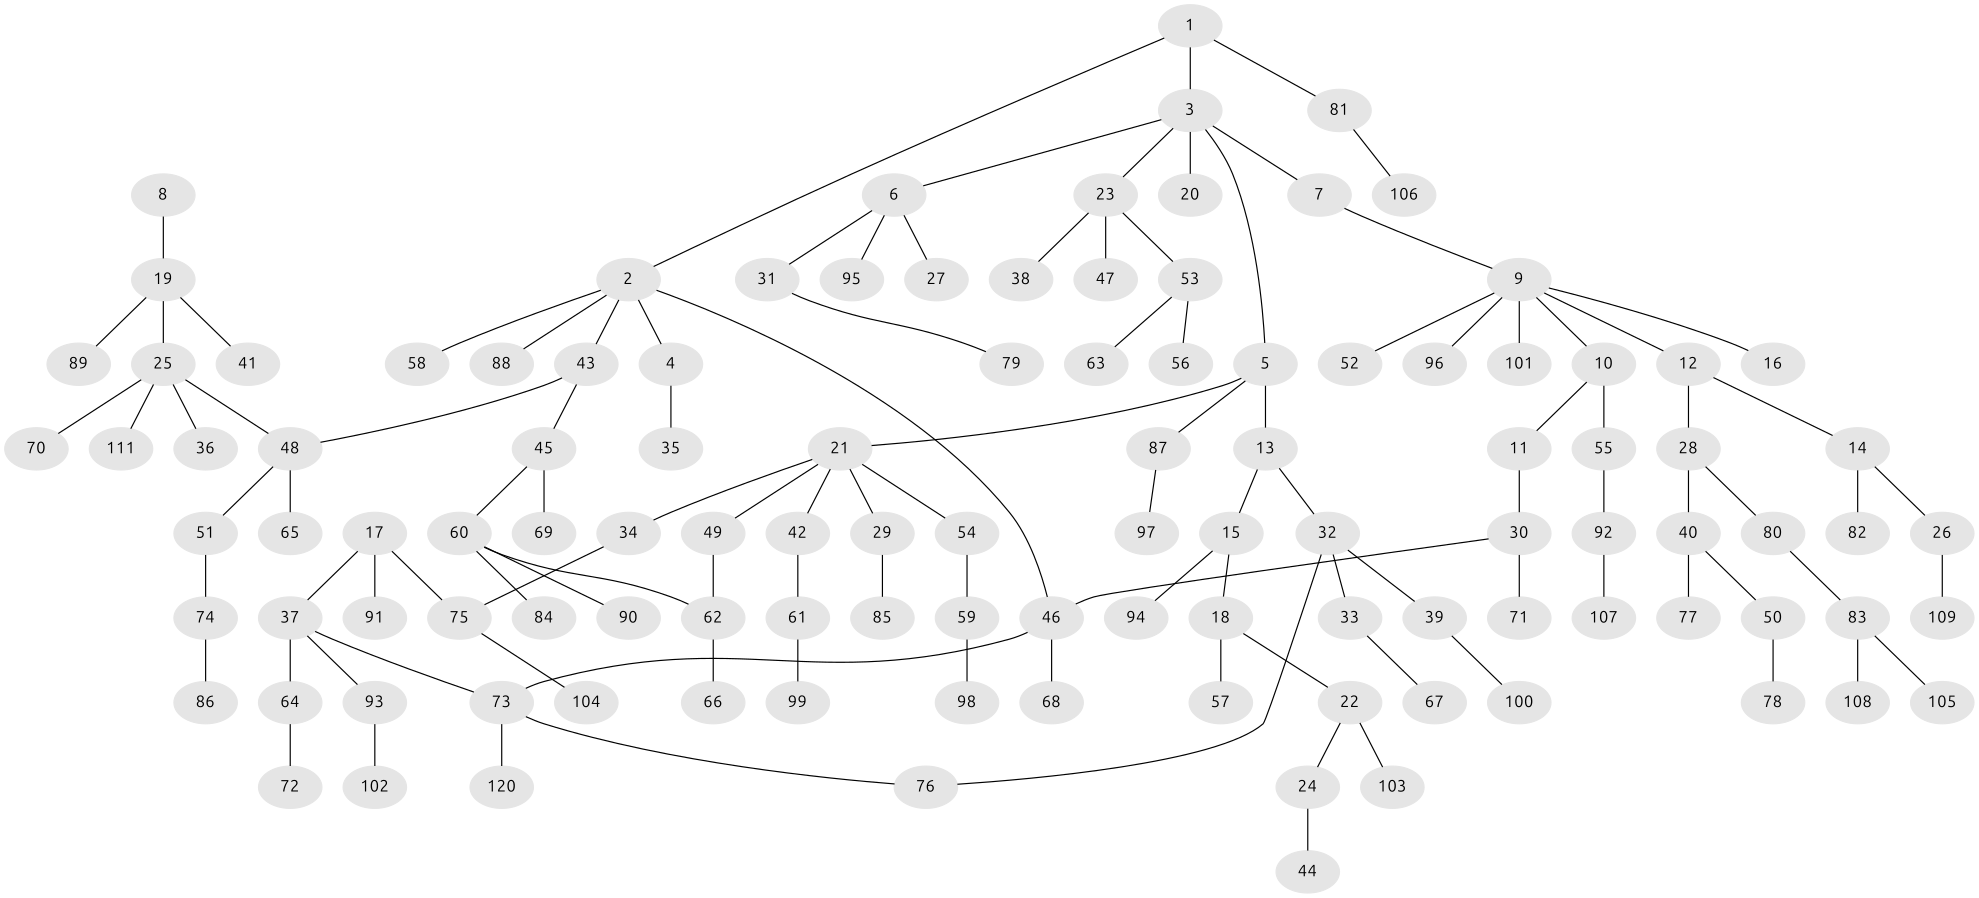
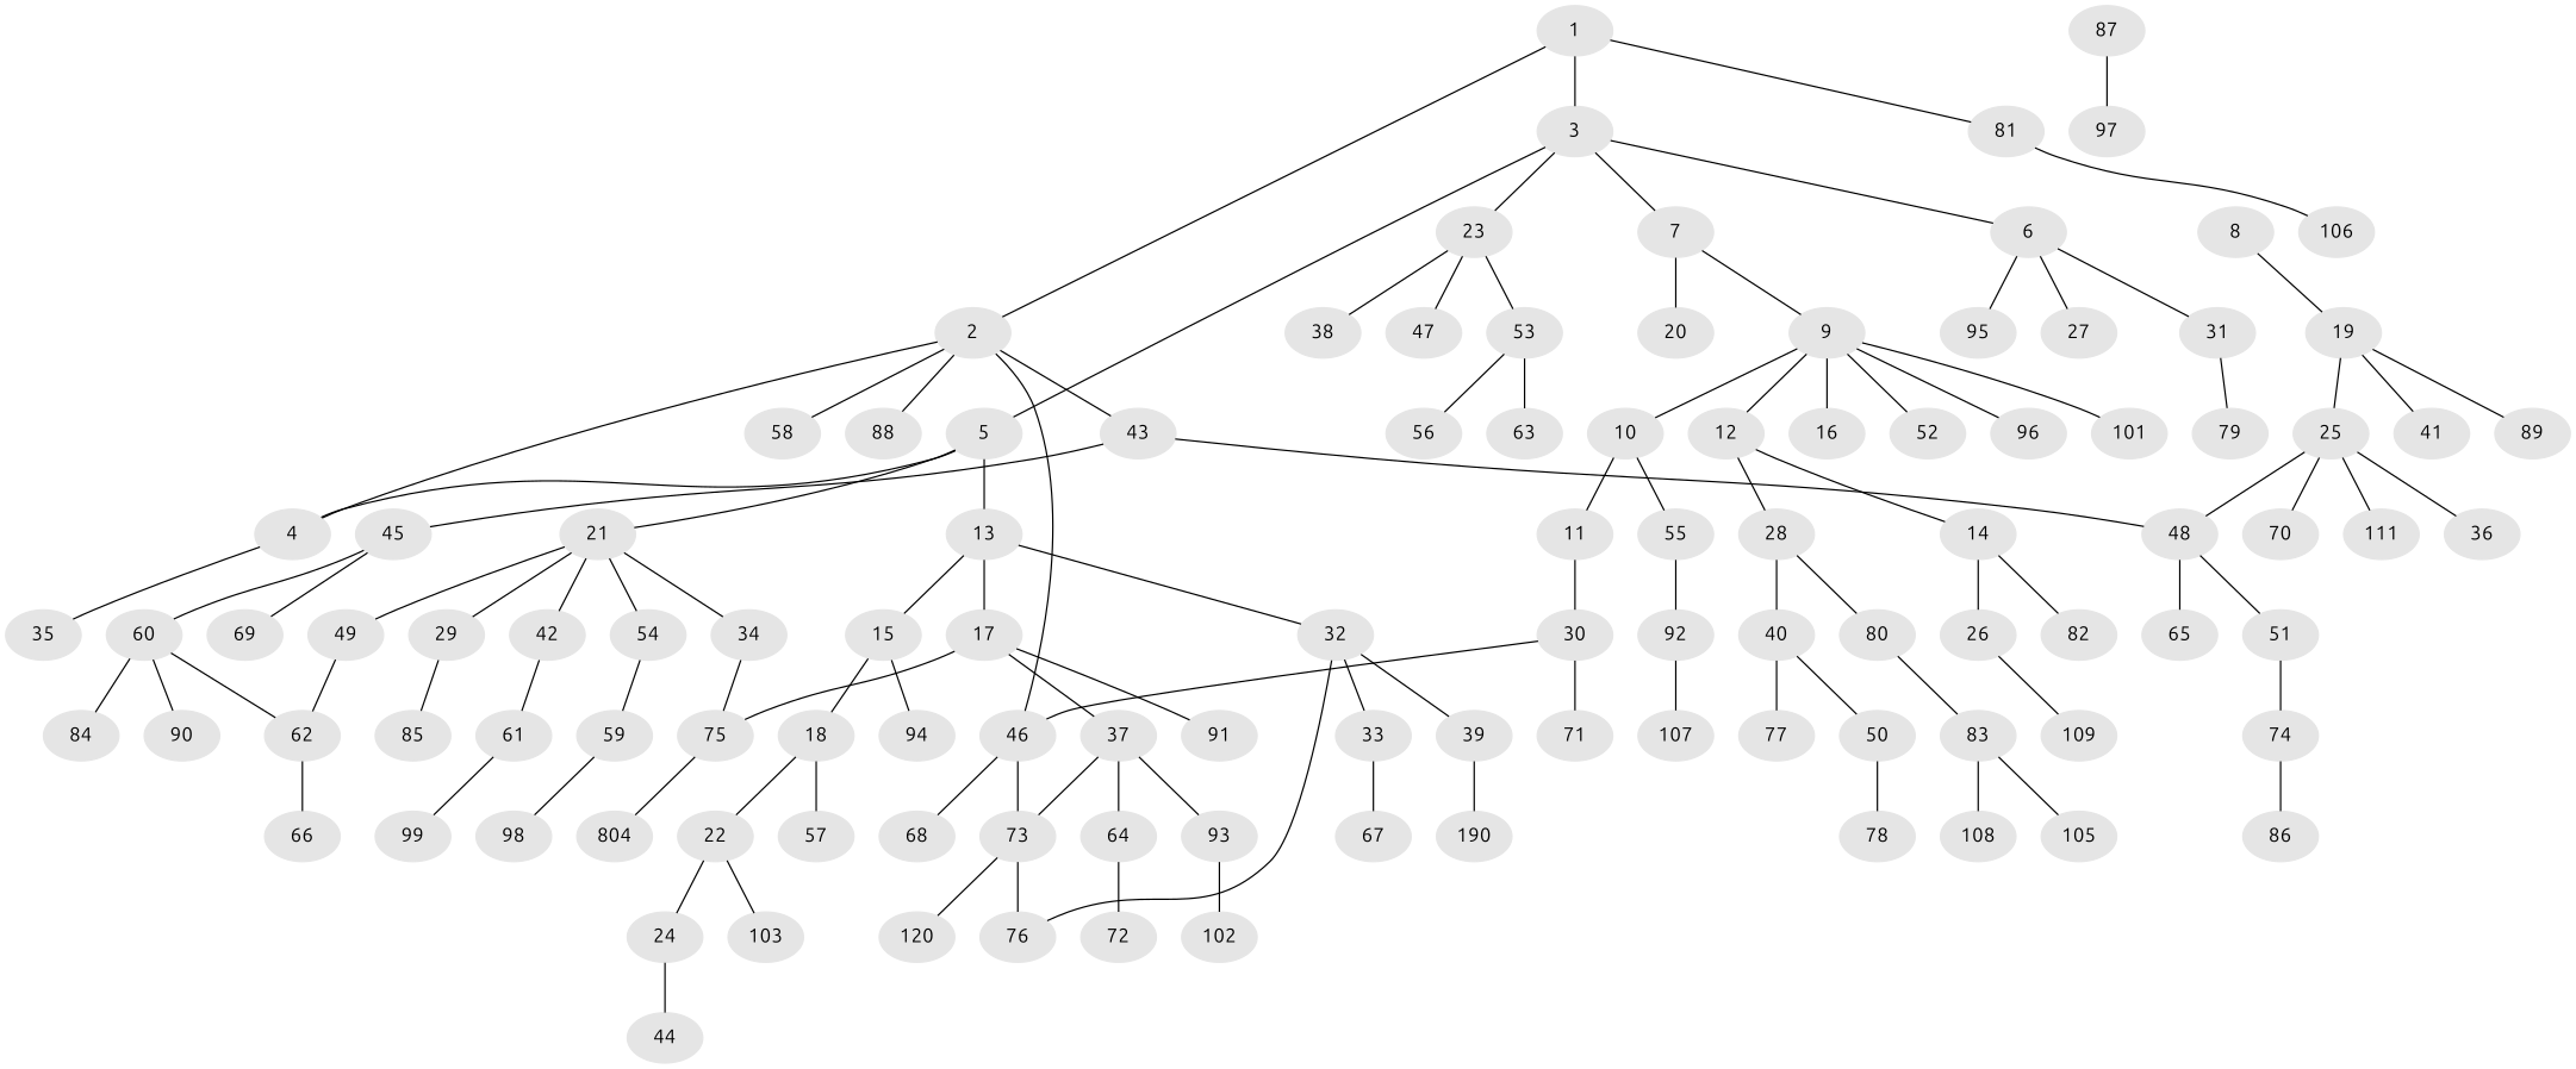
  graph {
    fontname=Ubuntu
    node [color=gray90 fontname=Ubuntu style=filled]
    edge [fontname=Ubuntu]
    1
    2
    3
    81
    4
    43
    46
    58
    88
    5
    6
    7
    23
    106
    35
    48
    45
    73
    68
    13
    21
    87
    27
    31
    95
    9
    20
    38
    47
    53
    15
    17
    32
    29
    34
    42
    49
    54
    97
    8
    19
    79
    10
    12
    16
    52
    96
    101
    25
    41
    89
    11
    55
    14
    28
    30
    92
    71
    26
    82
    40
    80
    18
    94
    37
    75
    91
    33
    39
    76
    109
    22
    57
    64
    93
-   104
+   104 [label=804]
    24
    103
    36
    70
    111
    85
    61
    62
    59
    44
    56
    63
    51
    65
    50
    77
    83
    67
-   100
+   100 [label=190]
    72
    n97 [label=120]
    102
    78
    99
    60
    69
    84
    90
    74
    66
    86
    98
    107
    105
    108
    1 -- 2
    1 -- 3
    1 -- 81
    2 -- 4
    2 -- 43
    2 -- 46
    2 -- 58
    2 -- 88
    3 -- 5
    3 -- 6
    3 -- 7
    3 -- 23
    81 -- 106
    4 -- 35
    43 -- 48
    43 -- 45
    46 -- 73
    46 -- 68
    5 -- 13
    5 -- 21
-   5 -- 87
+   5 -- 4
    6 -- 27
    6 -- 31
    6 -- 95
    7 -- 9
-   3 -- 20
+   7 -- 20
    23 -- 38
    23 -- 47
    23 -- 53
    48 -- 51
    48 -- 65
    45 -- 60
    45 -- 69
    73 -- 76
    73 -- n97
    13 -- 15
+   13 -- 17
    13 -- 32
    21 -- 29
    21 -- 34
    21 -- 42
    21 -- 49
    21 -- 54
    87 -- 97
    31 -- 79
    9 -- 10
    9 -- 12
    9 -- 16
    9 -- 52
    9 -- 96
    9 -- 101
    53 -- 56
    53 -- 63
    15 -- 18
    15 -- 94
    17 -- 37
    17 -- 75
    17 -- 91
    32 -- 33
    32 -- 39
    32 -- 76
    29 -- 85
    34 -- 75
    42 -- 61
    49 -- 62
    54 -- 59
    8 -- 19
    19 -- 25
    19 -- 41
    19 -- 89
    10 -- 11
    10 -- 55
    12 -- 14
    12 -- 28
    25 -- 48
    25 -- 36
    25 -- 70
    25 -- 111
    11 -- 30
    55 -- 92
    14 -- 26
    14 -- 82
    28 -- 40
    28 -- 80
    30 -- 46
    30 -- 71
    92 -- 107
    26 -- 109
    40 -- 50
    40 -- 77
    80 -- 83
    18 -- 22
    18 -- 57
    37 -- 73
    37 -- 64
    37 -- 93
    75 -- 104
    33 -- 67
    39 -- 100
    22 -- 24
    22 -- 103
    64 -- 72
    93 -- 102
    24 -- 44
    61 -- 99
    62 -- 66
    59 -- 98
    51 -- 74
    50 -- 78
    83 -- 105
    83 -- 108
    60 -- 62
    60 -- 84
    60 -- 90
    74 -- 86
  }
